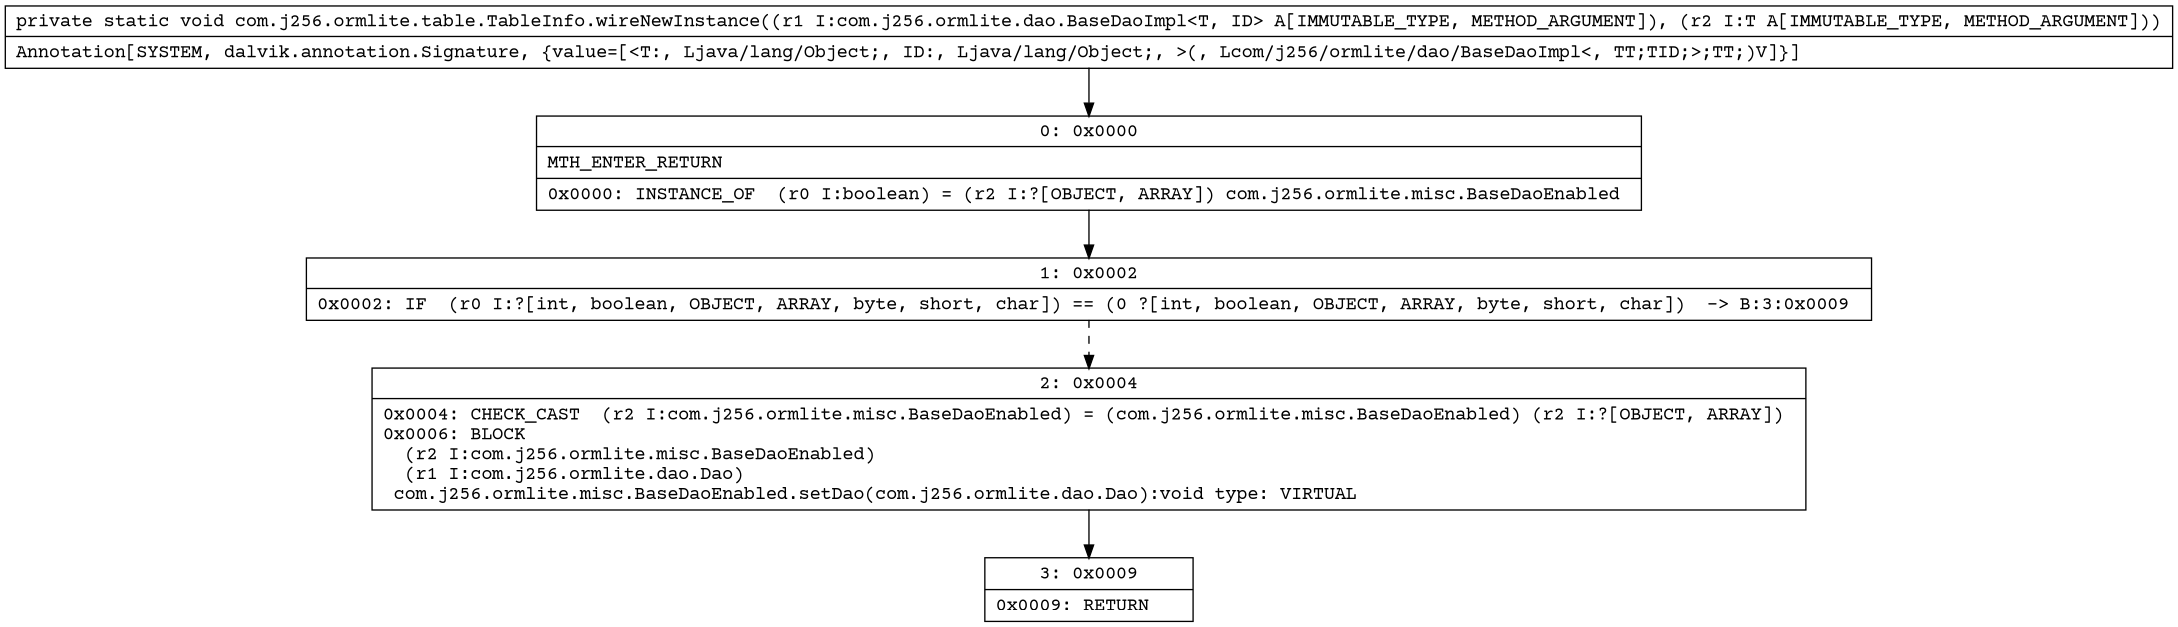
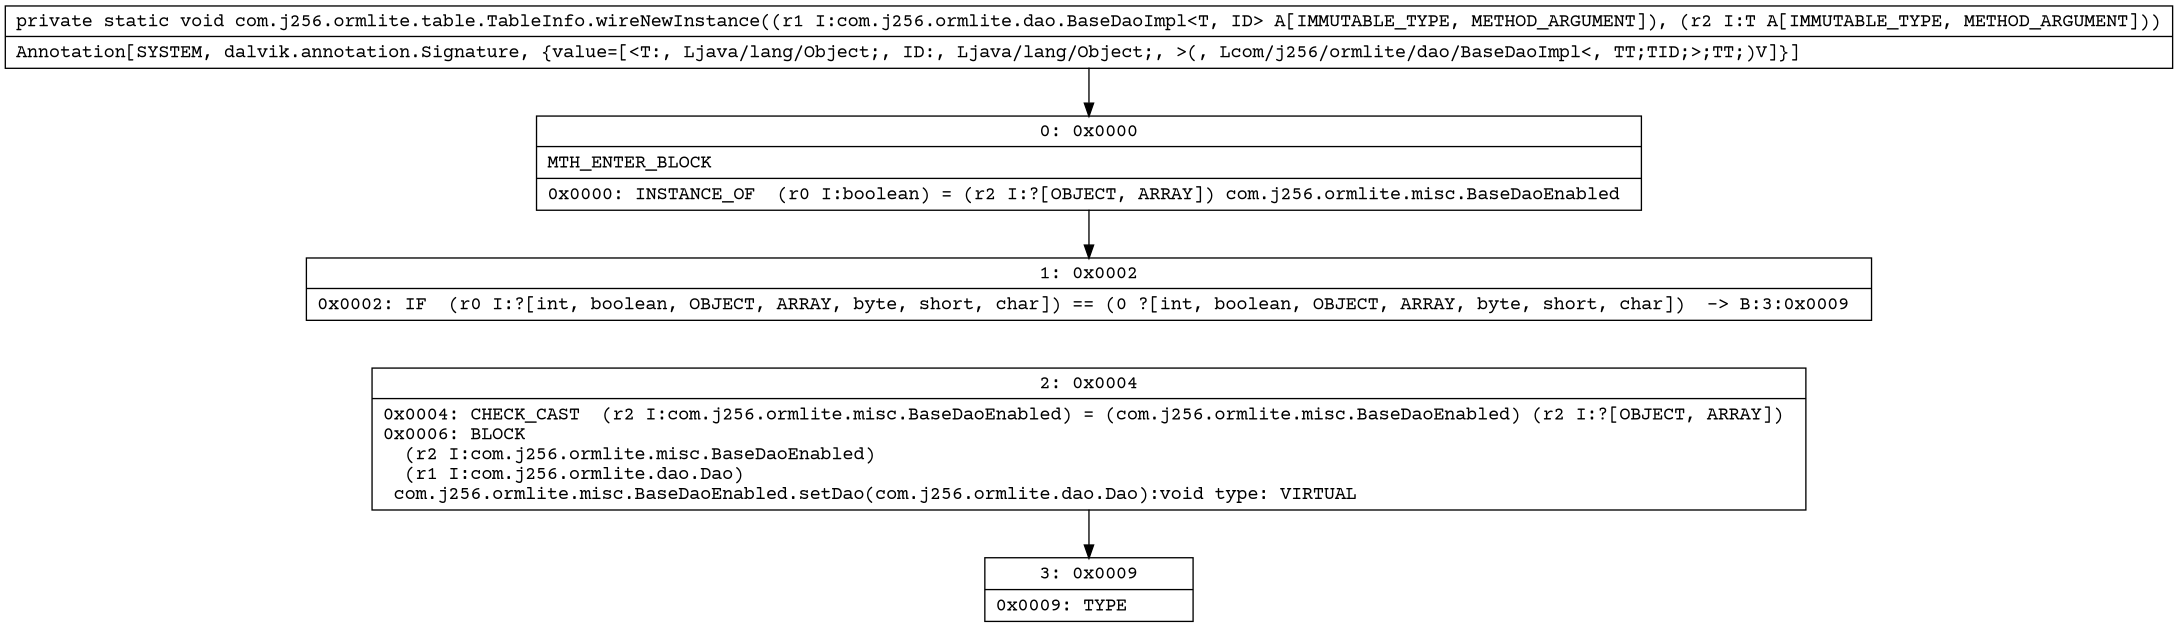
  digraph {
    fontname="Courier Prime"
    node [fontname="Courier Prime" shape=record]
    edge [fontname="Courier Prime"]
-   n1 [label="{0\:\ 0x0000|MTH_ENTER_RETURN\l|0x0000: INSTANCE_OF  (r0 I:boolean) = (r2 I:?[OBJECT, ARRAY]) com.j256.ormlite.misc.BaseDaoEnabled \l}"]
+   n1 [label="{0\:\ 0x0000|MTH_ENTER_BLOCK\l|0x0000: INSTANCE_OF  (r0 I:boolean) = (r2 I:?[OBJECT, ARRAY]) com.j256.ormlite.misc.BaseDaoEnabled \l}"]
    n2 [label="{1\:\ 0x0002|0x0002: IF  (r0 I:?[int, boolean, OBJECT, ARRAY, byte, short, char]) == (0 ?[int, boolean, OBJECT, ARRAY, byte, short, char])  \-\> B:3:0x0009 \l}"]
    n3 [label="{2\:\ 0x0004|0x0004: CHECK_CAST  (r2 I:com.j256.ormlite.misc.BaseDaoEnabled) = (com.j256.ormlite.misc.BaseDaoEnabled) (r2 I:?[OBJECT, ARRAY]) \l0x0006: BLOCK  \l  (r2 I:com.j256.ormlite.misc.BaseDaoEnabled)\l  (r1 I:com.j256.ormlite.dao.Dao)\l com.j256.ormlite.misc.BaseDaoEnabled.setDao(com.j256.ormlite.dao.Dao):void type: VIRTUAL \l}"]
-   n4 [label="{3\:\ 0x0009|0x0009: RETURN   \l}"]
+   n4 [label="{3\:\ 0x0009|0x0009: TYPE   \l}"]
    n5 [label="{private static void com.j256.ormlite.table.TableInfo.wireNewInstance((r1 I:com.j256.ormlite.dao.BaseDaoImpl\<T, ID\> A[IMMUTABLE_TYPE, METHOD_ARGUMENT]), (r2 I:T A[IMMUTABLE_TYPE, METHOD_ARGUMENT]))  | Annotation[SYSTEM, dalvik.annotation.Signature, \{value=[\<T:, Ljava\/lang\/Object;, ID:, Ljava\/lang\/Object;, \>(, Lcom\/j256\/ormlite\/dao\/BaseDaoImpl\<, TT;TID;\>;TT;)V]\}]\l}"]
    n1 -> n2
-   n2 -> n3 [style=dashed]
    n3 -> n4
    n5 -> n1
  }
